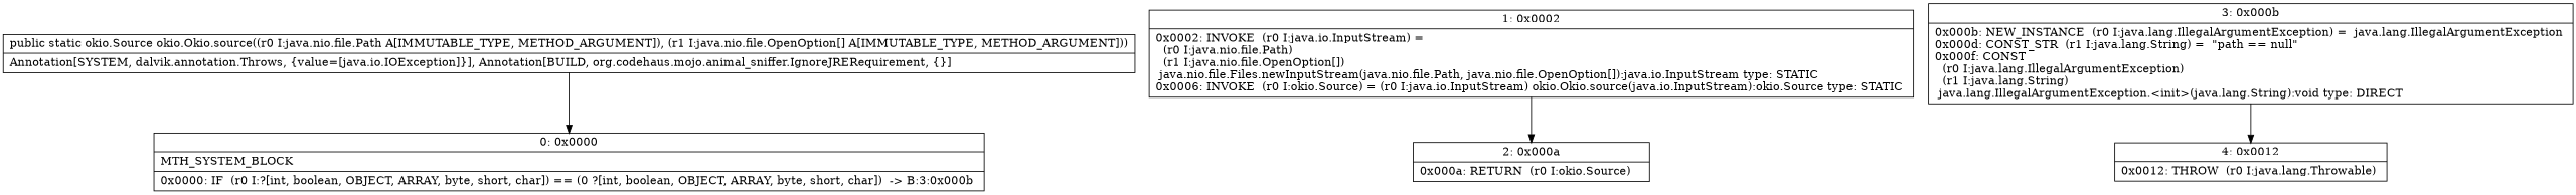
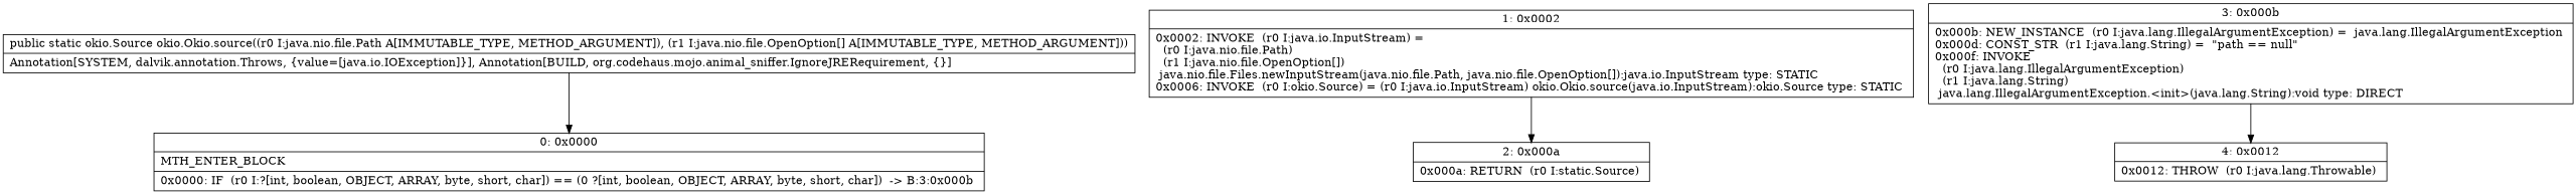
  digraph {
    node [shape=record]
-   n1 [label="{0\:\ 0x0000|MTH_SYSTEM_BLOCK\l|0x0000: IF  (r0 I:?[int, boolean, OBJECT, ARRAY, byte, short, char]) == (0 ?[int, boolean, OBJECT, ARRAY, byte, short, char])  \-\> B:3:0x000b \l}"]
+   n1 [label="{0\:\ 0x0000|MTH_ENTER_BLOCK\l|0x0000: IF  (r0 I:?[int, boolean, OBJECT, ARRAY, byte, short, char]) == (0 ?[int, boolean, OBJECT, ARRAY, byte, short, char])  \-\> B:3:0x000b \l}"]
    n2 [label="{1\:\ 0x0002|0x0002: INVOKE  (r0 I:java.io.InputStream) = \l  (r0 I:java.nio.file.Path)\l  (r1 I:java.nio.file.OpenOption[])\l java.nio.file.Files.newInputStream(java.nio.file.Path, java.nio.file.OpenOption[]):java.io.InputStream type: STATIC \l0x0006: INVOKE  (r0 I:okio.Source) = (r0 I:java.io.InputStream) okio.Okio.source(java.io.InputStream):okio.Source type: STATIC \l}"]
-   n3 [label="{2\:\ 0x000a|0x000a: RETURN  (r0 I:okio.Source) \l}"]
-   n4 [label="{3\:\ 0x000b|0x000b: NEW_INSTANCE  (r0 I:java.lang.IllegalArgumentException) =  java.lang.IllegalArgumentException \l0x000d: CONST_STR  (r1 I:java.lang.String) =  \"path == null\" \l0x000f: CONST  \l  (r0 I:java.lang.IllegalArgumentException)\l  (r1 I:java.lang.String)\l java.lang.IllegalArgumentException.\<init\>(java.lang.String):void type: DIRECT \l}"]
+   n3 [label="{2\:\ 0x000a|0x000a: RETURN  (r0 I:static.Source) \l}"]
+   n4 [label="{3\:\ 0x000b|0x000b: NEW_INSTANCE  (r0 I:java.lang.IllegalArgumentException) =  java.lang.IllegalArgumentException \l0x000d: CONST_STR  (r1 I:java.lang.String) =  \"path == null\" \l0x000f: INVOKE  \l  (r0 I:java.lang.IllegalArgumentException)\l  (r1 I:java.lang.String)\l java.lang.IllegalArgumentException.\<init\>(java.lang.String):void type: DIRECT \l}"]
    n5 [label="{4\:\ 0x0012|0x0012: THROW  (r0 I:java.lang.Throwable) \l}"]
    n6 [label="{public static okio.Source okio.Okio.source((r0 I:java.nio.file.Path A[IMMUTABLE_TYPE, METHOD_ARGUMENT]), (r1 I:java.nio.file.OpenOption[] A[IMMUTABLE_TYPE, METHOD_ARGUMENT]))  | Annotation[SYSTEM, dalvik.annotation.Throws, \{value=[java.io.IOException]\}], Annotation[BUILD, org.codehaus.mojo.animal_sniffer.IgnoreJRERequirement, \{\}]\l}"]
    n2 -> n3
    n4 -> n5
    n6 -> n1
  }
